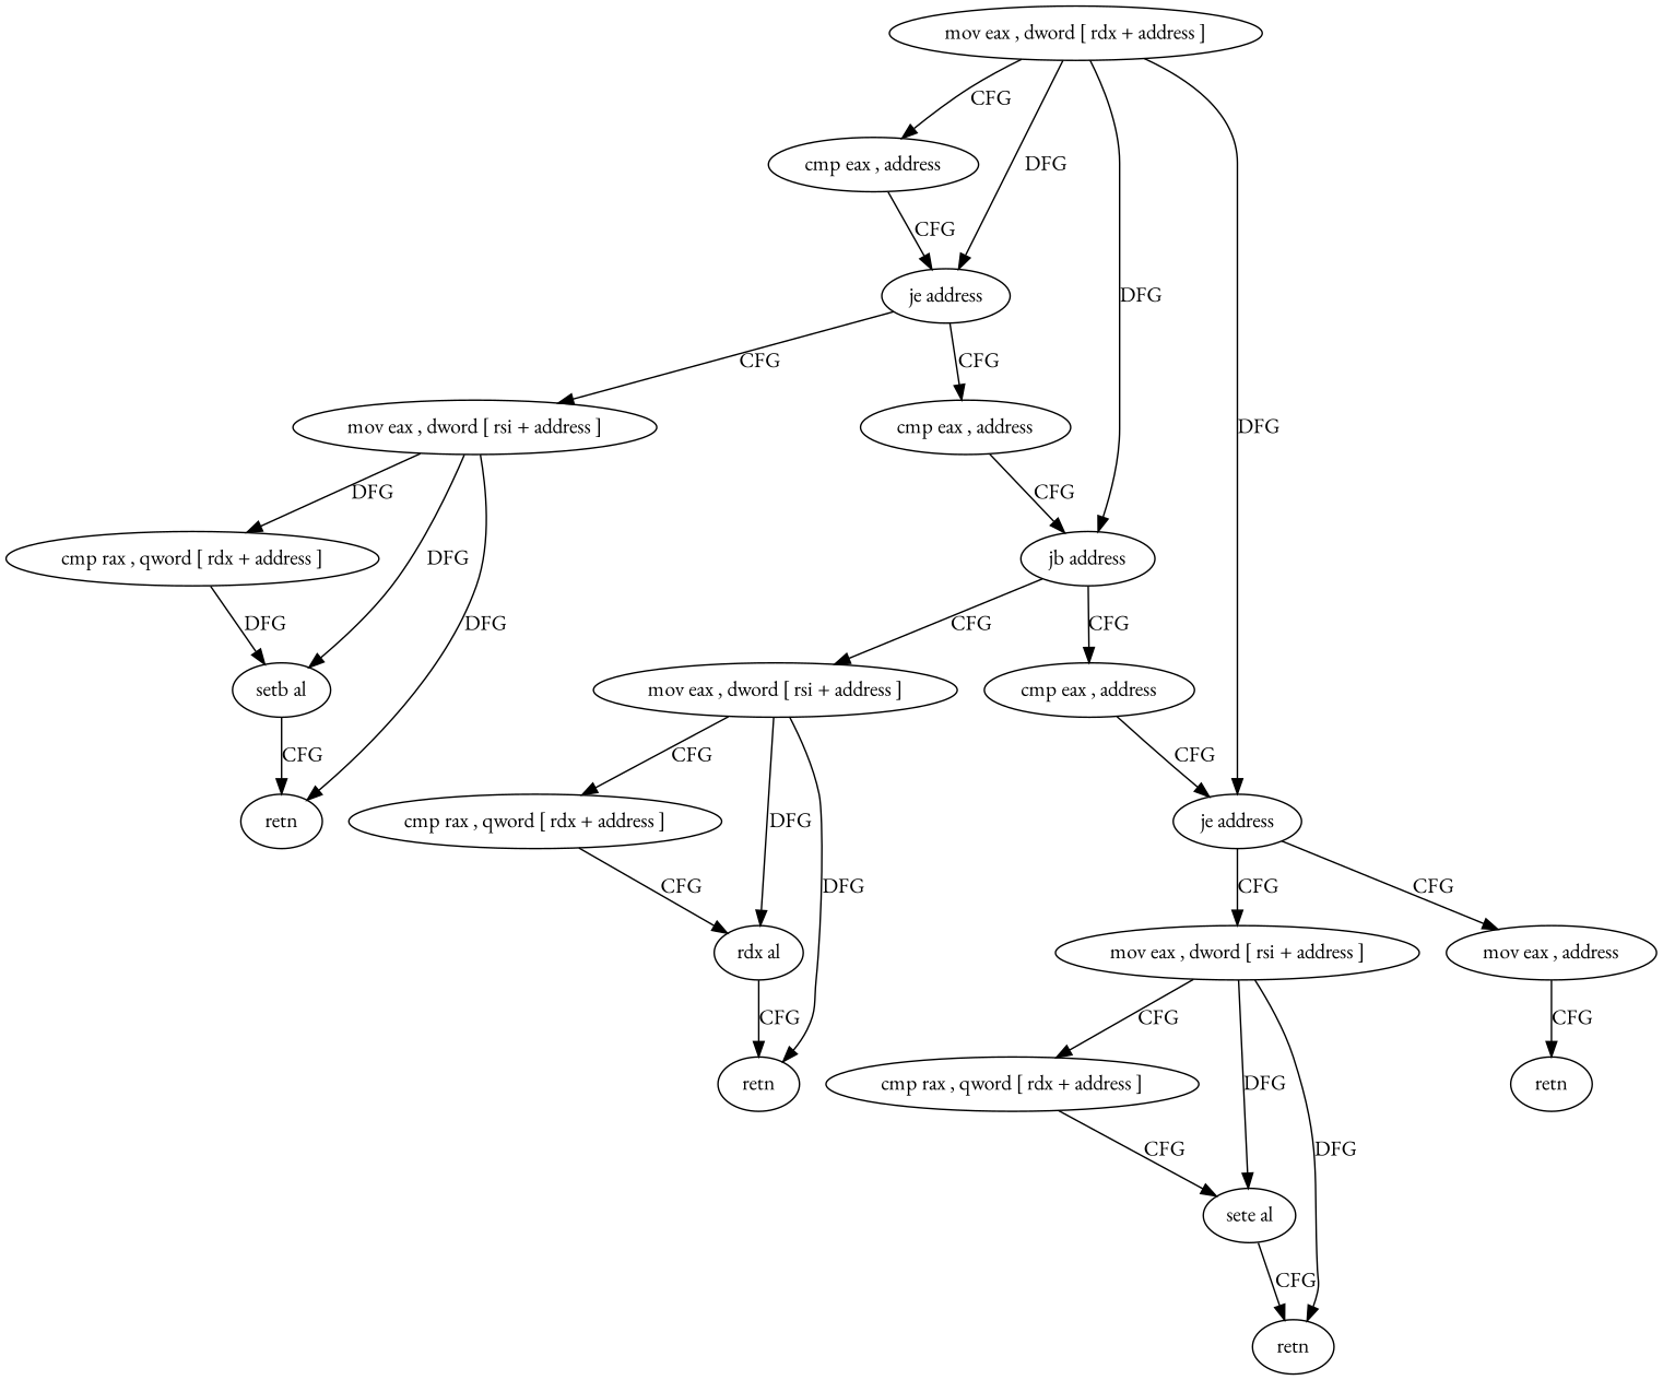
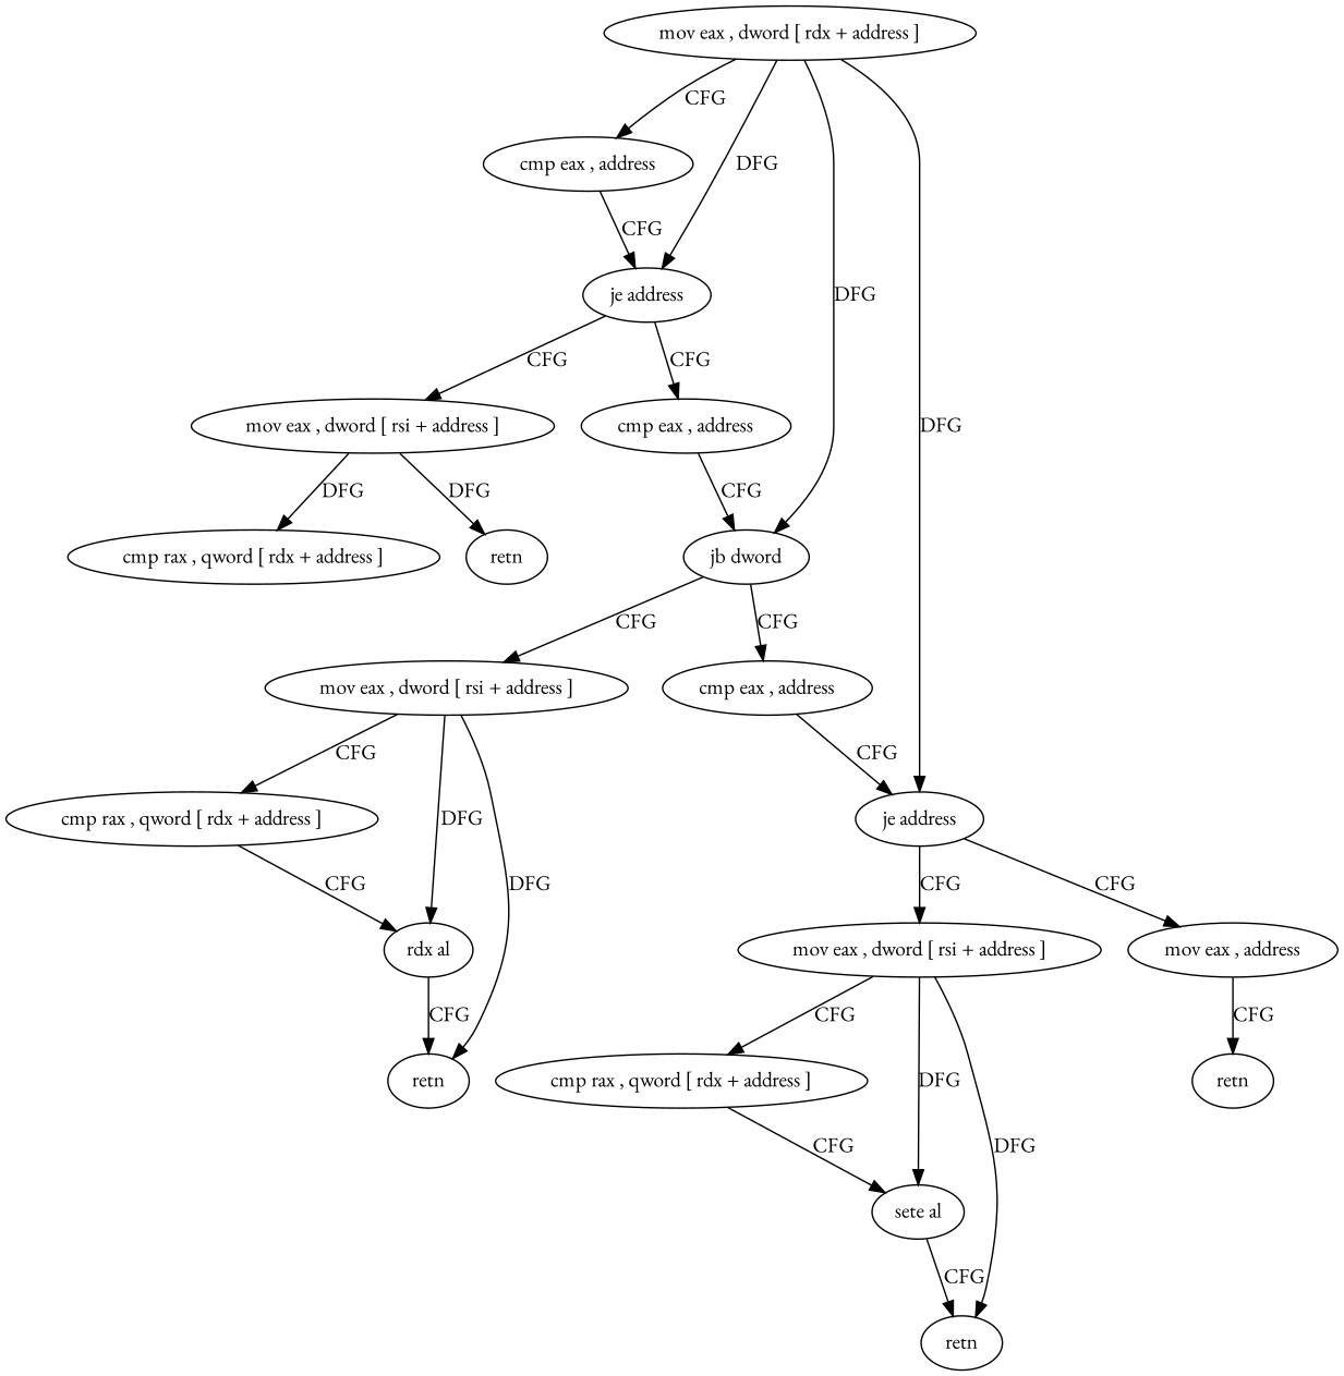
  digraph {
    fontname="EB Garamond"
    node [fontname="EB Garamond"]
    edge [fontname="EB Garamond"]
    n1 [label="mov eax , dword [ rdx + address ]"]
    n2 [label="cmp eax , address"]
    n3 [label="je address"]
-   n4 [label="jb address"]
+   n4 [label="jb dword"]
    n5 [label="je address"]
    n6 [label="mov eax , dword [ rsi + address ]"]
    n7 [label="cmp eax , address"]
    n8 [label="mov eax , dword [ rsi + address ]"]
    n9 [label="cmp eax , address"]
    n10 [label="mov eax , dword [ rsi + address ]"]
    n11 [label="mov eax , address"]
    n12 [label="cmp rax , qword [ rdx + address ]"]
-   n13 [label="setb al"]
    n14 [label=retn]
    n15 [label="cmp rax , qword [ rdx + address ]"]
    n16 [label="rdx al"]
    n17 [label=retn]
    n18 [label="cmp rax , qword [ rdx + address ]"]
    n19 [label="sete al"]
    n20 [label=retn]
    n21 [label=retn]
    n1 -> n2 [label=CFG]
    n1 -> n3 [label=DFG]
    n1 -> n4 [label=DFG]
    n1 -> n5 [label=DFG]
    n2 -> n3 [label=CFG]
    n3 -> n6 [label=CFG]
    n3 -> n7 [label=CFG]
    n4 -> n8 [label=CFG]
    n4 -> n9 [label=CFG]
    n5 -> n10 [label=CFG]
    n5 -> n11 [label=CFG]
    n6 -> n12 [label=DFG]
-   n6 -> n13 [label=DFG]
    n6 -> n14 [label=DFG]
    n7 -> n4 [label=CFG]
    n8 -> n15 [label=CFG]
    n8 -> n16 [label=DFG]
    n8 -> n17 [label=DFG]
    n9 -> n5 [label=CFG]
    n10 -> n18 [label=CFG]
    n10 -> n19 [label=DFG]
    n10 -> n20 [label=DFG]
    n11 -> n21 [label=CFG]
-   n12 -> n13 [label=DFG]
-   n13 -> n14 [label=CFG]
    n15 -> n16 [label=CFG]
    n16 -> n17 [label=CFG]
    n18 -> n19 [label=CFG]
    n19 -> n20 [label=CFG]
  }
